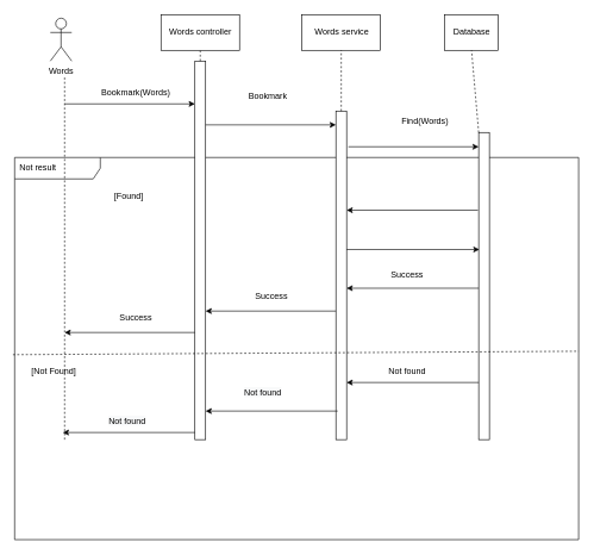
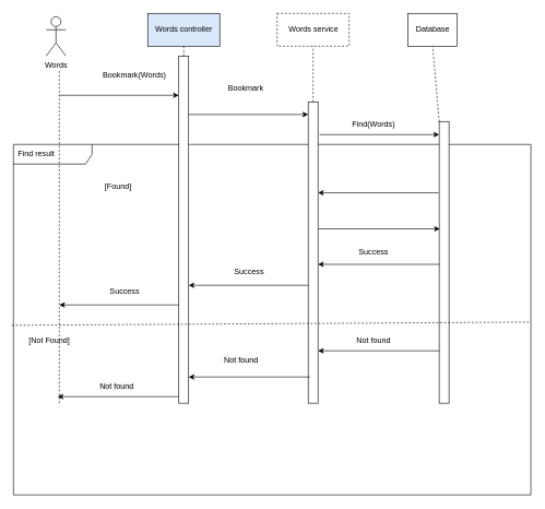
  <mxCell id="0" />
  <mxCell id="1" parent="0" />
- <mxCell id="2" value="Not result" style="shape=umlFrame;whiteSpace=wrap;html=1;width=120;height=30;boundedLbl=1;verticalAlign=middle;align=left;spacingLeft=5;" vertex="1" parent="1"><mxGeometry x="20" y="220" width="790" height="535" as="geometry" /></mxCell>
+ <mxCell id="2" value="Find result" style="shape=umlFrame;whiteSpace=wrap;html=1;width=120;height=30;boundedLbl=1;verticalAlign=middle;align=left;spacingLeft=5;" vertex="1" parent="1"><mxGeometry x="20" y="220" width="790" height="535" as="geometry" /></mxCell>
  <mxCell id="3" value="Words" style="shape=umlActor;verticalLabelPosition=bottom;verticalAlign=top;html=1;outlineConnect=0;" vertex="1" parent="1"><mxGeometry x="70" y="25" width="30" height="60" as="geometry" /></mxCell>
  <mxCell id="4" value="" style="html=1;points=[];perimeter=orthogonalPerimeter;" vertex="1" parent="1"><mxGeometry x="272.5" y="85" width="15" height="530" as="geometry" /></mxCell>
  <mxCell id="5" value="" style="html=1;points=[];perimeter=orthogonalPerimeter;" vertex="1" parent="1"><mxGeometry x="470" y="155" width="15" height="460" as="geometry" /></mxCell>
  <mxCell id="6" value="" style="html=1;points=[];perimeter=orthogonalPerimeter;" vertex="1" parent="1"><mxGeometry x="670" y="185" width="15" height="430" as="geometry" /></mxCell>
  <mxCell id="7" value="" style="endArrow=none;html=1;rounded=0;entryX=0.667;entryY=1.333;entryDx=0;entryDy=0;entryPerimeter=0;dashed=1;" edge="1" parent="1" target="3"><mxGeometry width="50" height="50" relative="1" as="geometry"><mxPoint x="90" y="615" as="sourcePoint" /><mxPoint x="80" y="165" as="targetPoint" /></mxGeometry></mxCell>
  <mxCell id="8" value="" style="endArrow=classic;html=1;rounded=0;" edge="1" parent="1" target="4"><mxGeometry width="50" height="50" relative="1" as="geometry"><mxPoint x="90" y="145" as="sourcePoint" /><mxPoint x="270" y="145" as="targetPoint" /></mxGeometry></mxCell>
- <mxCell id="9" value="Bookmark(Words)" style="text;html=1;strokeColor=none;fillColor=none;align=center;verticalAlign=middle;whiteSpace=wrap;rounded=0;" vertex="1" parent="1"><mxGeometry x="160" y="115" width="60" height="30" as="geometry" /></mxCell>
+ <mxCell id="9" value="Bookmark(Words)" style="text;html=1;strokeColor=none;fillColor=none;align=center;verticalAlign=middle;whiteSpace=wrap;rounded=0;" vertex="1" parent="1"><mxGeometry x="175" y="100" width="60" height="30" as="geometry" /></mxCell>
  <mxCell id="10" value="Bookmark" style="text;html=1;strokeColor=none;fillColor=none;align=center;verticalAlign=middle;whiteSpace=wrap;rounded=0;" vertex="1" parent="1"><mxGeometry x="345" y="120" width="60" height="30" as="geometry" /></mxCell>
  <mxCell id="11" value="" style="endArrow=classic;html=1;rounded=0;entryX=0;entryY=0.042;entryDx=0;entryDy=0;entryPerimeter=0;" edge="1" parent="1" source="4" target="5"><mxGeometry width="50" height="50" relative="1" as="geometry"><mxPoint x="287.5" y="175.06" as="sourcePoint" /><mxPoint x="467.495" y="175" as="targetPoint" /></mxGeometry></mxCell>
  <mxCell id="12" value="" style="endArrow=none;dashed=1;html=1;rounded=0;entryX=0.5;entryY=1;entryDx=0;entryDy=0;" edge="1" parent="1" source="4" target="13"><mxGeometry width="50" height="50" relative="1" as="geometry"><mxPoint x="190" y="235" as="sourcePoint" /><mxPoint x="240" y="185" as="targetPoint" /></mxGeometry></mxCell>
- <mxCell id="13" value="&lt;span style=&quot;&quot;&gt;Words controller&lt;/span&gt;" style="html=1;" vertex="1" parent="1"><mxGeometry x="225" y="20" width="110" height="50" as="geometry" /></mxCell>
- <mxCell id="14" value="&lt;span style=&quot;&quot;&gt;Words service&lt;/span&gt;" style="html=1;" vertex="1" parent="1"><mxGeometry x="422.5" y="20" width="110" height="50" as="geometry" /></mxCell>
+ <mxCell id="13" value="&lt;span style=&quot;&quot;&gt;Words controller&lt;/span&gt;" style="html=1;fillColor=#dae8fc;" vertex="1" parent="1"><mxGeometry x="225" y="20" width="110" height="50" as="geometry" /></mxCell>
+ <mxCell id="14" value="&lt;span style=&quot;&quot;&gt;Words service&lt;/span&gt;" style="html=1;dashed=1;" vertex="1" parent="1"><mxGeometry x="422.5" y="20" width="110" height="50" as="geometry" /></mxCell>
  <mxCell id="15" value="&lt;span style=&quot;&quot;&gt;Database&lt;/span&gt;" style="html=1;" vertex="1" parent="1"><mxGeometry x="622.5" y="20" width="75" height="50" as="geometry" /></mxCell>
  <mxCell id="16" value="" style="endArrow=none;dashed=1;html=1;rounded=0;entryX=0.5;entryY=1;entryDx=0;entryDy=0;" edge="1" parent="1" source="5" target="14"><mxGeometry width="50" height="50" relative="1" as="geometry"><mxPoint x="290" y="95" as="sourcePoint" /><mxPoint x="290" y="80" as="targetPoint" /></mxGeometry></mxCell>
  <mxCell id="17" value="" style="endArrow=none;dashed=1;html=1;rounded=0;entryX=0.5;entryY=1;entryDx=0;entryDy=0;" edge="1" parent="1" source="6" target="15"><mxGeometry width="50" height="50" relative="1" as="geometry"><mxPoint x="300" y="105" as="sourcePoint" /><mxPoint x="300" y="90" as="targetPoint" /></mxGeometry></mxCell>
  <mxCell id="18" value="" style="endArrow=classic;html=1;rounded=0;entryX=0;entryY=0.042;entryDx=0;entryDy=0;entryPerimeter=0;" edge="1" parent="1"><mxGeometry width="50" height="50" relative="1" as="geometry"><mxPoint x="487.5" y="205" as="sourcePoint" /><mxPoint x="670" y="205" as="targetPoint" /></mxGeometry></mxCell>
- <mxCell id="19" value="Find(Words)" style="text;html=1;strokeColor=none;fillColor=none;align=center;verticalAlign=middle;whiteSpace=wrap;rounded=0;" vertex="1" parent="1"><mxGeometry x="565" y="155" width="60" height="30" as="geometry" /></mxCell>
+ <mxCell id="19" value="Find(Words)" style="text;html=1;strokeColor=none;fillColor=none;align=center;verticalAlign=middle;whiteSpace=wrap;rounded=0;" vertex="1" parent="1"><mxGeometry x="540" y="175" width="60" height="30" as="geometry" /></mxCell>
  <mxCell id="20" value="" style="endArrow=classic;html=1;rounded=0;exitX=-0.067;exitY=0.253;exitDx=0;exitDy=0;exitPerimeter=0;" edge="1" parent="1" source="6" target="5"><mxGeometry width="50" height="50" relative="1" as="geometry"><mxPoint x="660" y="295" as="sourcePoint" /><mxPoint x="490" y="265" as="targetPoint" /></mxGeometry></mxCell>
  <mxCell id="21" value="" style="endArrow=classic;html=1;rounded=0;entryX=0.067;entryY=0.381;entryDx=0;entryDy=0;entryPerimeter=0;" edge="1" parent="1" source="5" target="6"><mxGeometry width="50" height="50" relative="1" as="geometry"><mxPoint x="478.75" y="399.5" as="sourcePoint" /><mxPoint x="661.25" y="399.5" as="targetPoint" /></mxGeometry></mxCell>
  <mxCell id="22" value="" style="endArrow=classic;html=1;rounded=0;exitX=0;exitY=0.507;exitDx=0;exitDy=0;exitPerimeter=0;" edge="1" parent="1" source="6" target="5"><mxGeometry width="50" height="50" relative="1" as="geometry"><mxPoint x="670.005" y="415" as="sourcePoint" /><mxPoint x="480" y="405" as="targetPoint" /></mxGeometry></mxCell>
  <mxCell id="23" value="Success" style="text;html=1;strokeColor=none;fillColor=none;align=center;verticalAlign=middle;whiteSpace=wrap;rounded=0;" vertex="1" parent="1"><mxGeometry x="540" y="370" width="60" height="30" as="geometry" /></mxCell>
  <mxCell id="24" value="" style="endArrow=classic;html=1;rounded=0;" edge="1" parent="1"><mxGeometry width="50" height="50" relative="1" as="geometry"><mxPoint x="470" y="435" as="sourcePoint" /><mxPoint x="287.5" y="435" as="targetPoint" /></mxGeometry></mxCell>
  <mxCell id="25" value="Success" style="text;html=1;strokeColor=none;fillColor=none;align=center;verticalAlign=middle;whiteSpace=wrap;rounded=0;" vertex="1" parent="1"><mxGeometry x="350" y="400" width="60" height="30" as="geometry" /></mxCell>
  <mxCell id="26" value="" style="endArrow=classic;html=1;rounded=0;" edge="1" parent="1"><mxGeometry width="50" height="50" relative="1" as="geometry"><mxPoint x="272.5" y="465" as="sourcePoint" /><mxPoint x="90" y="465" as="targetPoint" /></mxGeometry></mxCell>
  <mxCell id="27" value="Success" style="text;html=1;strokeColor=none;fillColor=none;align=center;verticalAlign=middle;whiteSpace=wrap;rounded=0;" vertex="1" parent="1"><mxGeometry x="160" y="430" width="60" height="30" as="geometry" /></mxCell>
  <mxCell id="28" value="" style="endArrow=classic;html=1;rounded=0;exitX=0;exitY=0.507;exitDx=0;exitDy=0;exitPerimeter=0;" edge="1" parent="1"><mxGeometry width="50" height="50" relative="1" as="geometry"><mxPoint x="670" y="535" as="sourcePoint" /><mxPoint x="485" y="535" as="targetPoint" /></mxGeometry></mxCell>
  <mxCell id="29" value="Not found" style="text;html=1;strokeColor=none;fillColor=none;align=center;verticalAlign=middle;whiteSpace=wrap;rounded=0;" vertex="1" parent="1"><mxGeometry x="540" y="505" width="60" height="30" as="geometry" /></mxCell>
  <mxCell id="30" value="" style="endArrow=classic;html=1;rounded=0;exitX=0;exitY=0.507;exitDx=0;exitDy=0;exitPerimeter=0;" edge="1" parent="1"><mxGeometry width="50" height="50" relative="1" as="geometry"><mxPoint x="472.5" y="575" as="sourcePoint" /><mxPoint x="287.5" y="575" as="targetPoint" /></mxGeometry></mxCell>
  <mxCell id="31" value="&lt;span style=&quot;color: rgb(0, 0, 0); font-family: Helvetica; font-size: 12px; font-style: normal; font-variant-ligatures: normal; font-variant-caps: normal; font-weight: 400; letter-spacing: normal; orphans: 2; text-align: center; text-indent: 0px; text-transform: none; widows: 2; word-spacing: 0px; -webkit-text-stroke-width: 0px; background-color: rgb(248, 249, 250); text-decoration-thickness: initial; text-decoration-style: initial; text-decoration-color: initial; float: none; display: inline !important;&quot;&gt;Not found&lt;/span&gt;" style="text;whiteSpace=wrap;html=1;" vertex="1" parent="1"><mxGeometry x="340" y="535" width="80" height="30" as="geometry" /></mxCell>
  <mxCell id="32" value="" style="endArrow=classic;html=1;rounded=0;exitX=0;exitY=0.507;exitDx=0;exitDy=0;exitPerimeter=0;" edge="1" parent="1"><mxGeometry width="50" height="50" relative="1" as="geometry"><mxPoint x="272.5" y="605" as="sourcePoint" /><mxPoint x="87.5" y="605" as="targetPoint" /></mxGeometry></mxCell>
  <mxCell id="33" value="&lt;span style=&quot;color: rgb(0, 0, 0); font-family: Helvetica; font-size: 12px; font-style: normal; font-variant-ligatures: normal; font-variant-caps: normal; font-weight: 400; letter-spacing: normal; orphans: 2; text-align: center; text-indent: 0px; text-transform: none; widows: 2; word-spacing: 0px; -webkit-text-stroke-width: 0px; background-color: rgb(248, 249, 250); text-decoration-thickness: initial; text-decoration-style: initial; text-decoration-color: initial; float: none; display: inline !important;&quot;&gt;Not found&lt;/span&gt;" style="text;whiteSpace=wrap;html=1;" vertex="1" parent="1"><mxGeometry x="150" y="575" width="80" height="30" as="geometry" /></mxCell>
- <mxCell id="34" value="[Found]" style="text;html=1;strokeColor=none;fillColor=none;align=center;verticalAlign=middle;whiteSpace=wrap;rounded=0;" vertex="1" parent="1"><mxGeometry x="150" y="260" width="60" height="30" as="geometry" /></mxCell>
+ <mxCell id="34" value="[Found]" style="text;html=1;strokeColor=none;fillColor=none;align=center;verticalAlign=middle;whiteSpace=wrap;rounded=0;" vertex="1" parent="1"><mxGeometry x="150" y="270" width="60" height="30" as="geometry" /></mxCell>
  <mxCell id="35" value="" style="endArrow=none;dashed=1;html=1;rounded=0;exitX=-0.003;exitY=0.516;exitDx=0;exitDy=0;exitPerimeter=0;entryX=1;entryY=0.507;entryDx=0;entryDy=0;entryPerimeter=0;" edge="1" parent="1" source="2" target="2"><mxGeometry width="50" height="50" relative="1" as="geometry"><mxPoint x="500" y="395" as="sourcePoint" /><mxPoint x="550" y="345" as="targetPoint" /></mxGeometry></mxCell>
  <mxCell id="36" value="[Not Found]" style="text;html=1;strokeColor=none;fillColor=none;align=center;verticalAlign=middle;whiteSpace=wrap;rounded=0;" vertex="1" parent="1"><mxGeometry x="30" y="505" width="90" height="30" as="geometry" /></mxCell>
